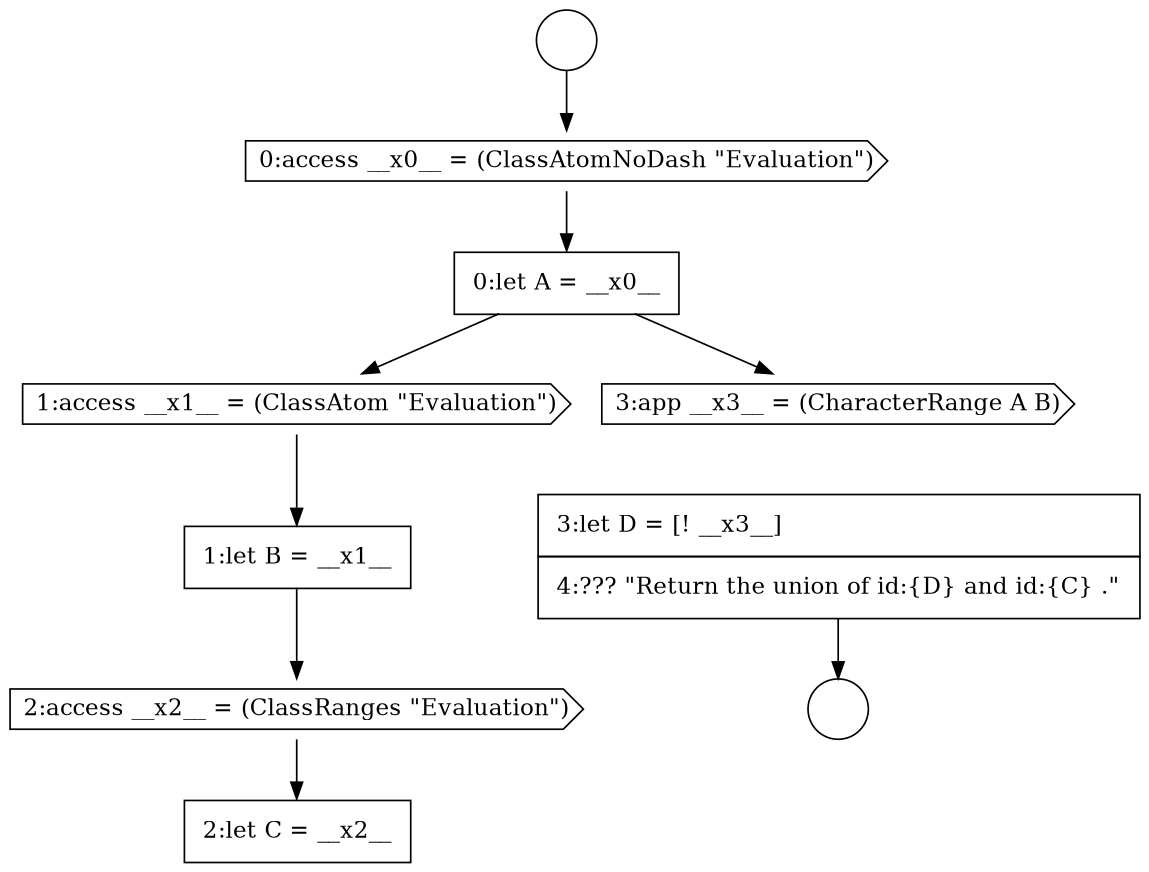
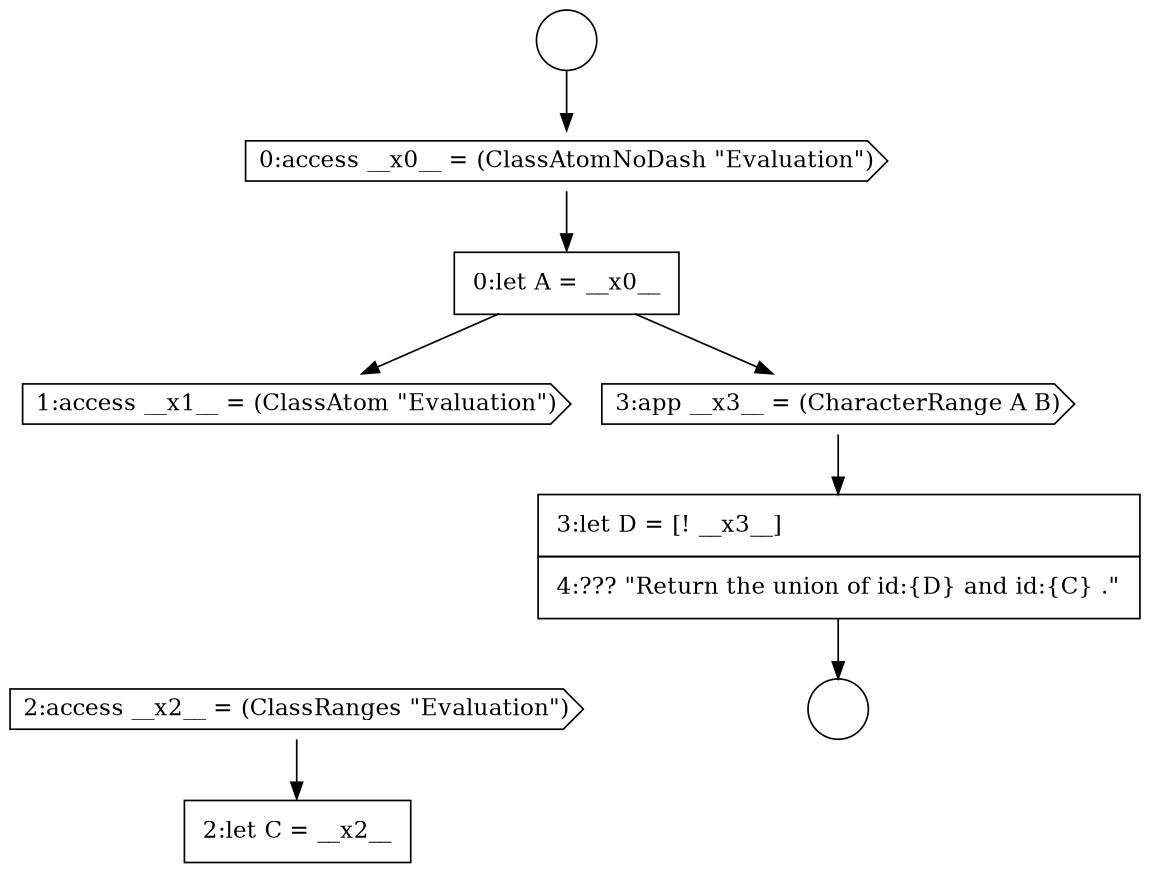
  digraph {
    node [color=black fillcolor=white shape=none style=filled]
    edge [color=black]
    n1 [label=<<font color="black">     <table border="0" cellborder="1" cellspacing="0" cellpadding="10">       <tr><td align="left">0:let A = __x0__</td></tr>     </table>   </font>> margin=0]
    n2 [label=<<font color="black">1:access __x1__ = (ClassAtom &quot;Evaluation&quot;)</font>> shape=cds]
    n3 [label=<<font color="black">3:app __x3__ = (CharacterRange A B)</font>> shape=cds]
-   n4 [label=<<font color="black">     <table border="0" cellborder="1" cellspacing="0" cellpadding="10">       <tr><td align="left">1:let B = __x1__</td></tr>     </table>   </font>> margin=0]
    n5 [label=<<font color="black">     <table border="0" cellborder="1" cellspacing="0" cellpadding="10">       <tr><td align="left">3:let D = [! __x3__]</td></tr>       <tr><td align="left">4:??? &quot;Return the union of id:{D} and id:{C} .&quot;</td></tr>     </table>   </font>> margin=0]
    n6 [label=" " shape=circle]
    n7 [label=<<font color="black">2:access __x2__ = (ClassRanges &quot;Evaluation&quot;)</font>> shape=cds]
    n8 [label=<<font color="black">0:access __x0__ = (ClassAtomNoDash &quot;Evaluation&quot;)</font>> shape=cds]
    n9 [label=" " shape=circle]
    n10 [label=<<font color="black">     <table border="0" cellborder="1" cellspacing="0" cellpadding="10">       <tr><td align="left">2:let C = __x2__</td></tr>     </table>   </font>> margin=0]
    n1 -> n2
    n1 -> n3
-   n2 -> n4
-   n4 -> n7
+   n3 -> n5
    n5 -> n6
    n7 -> n10
    n8 -> n1
    n9 -> n8
  }
